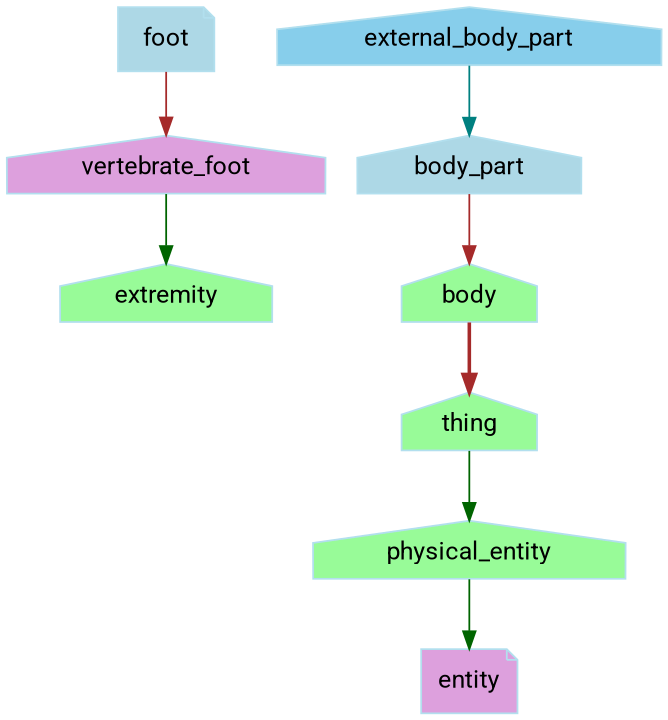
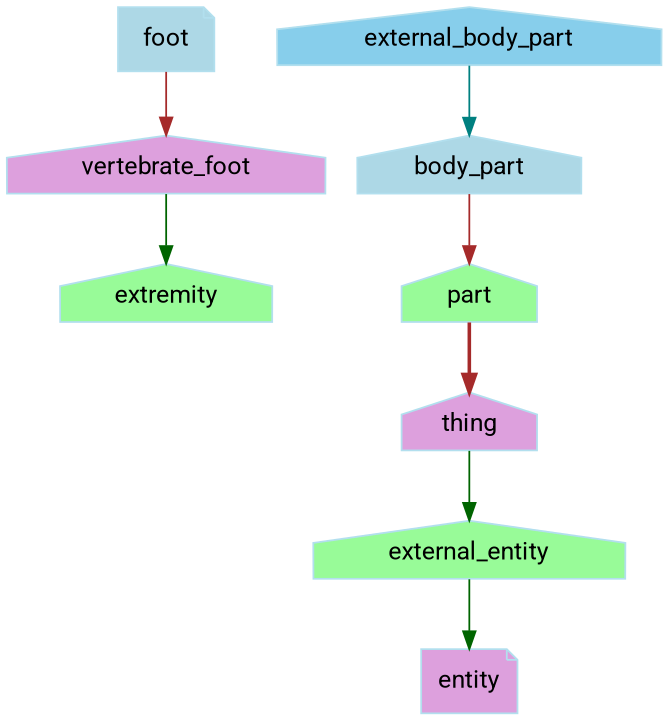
  digraph {
    fontname=Roboto
    node [color=lightblue2 fillcolor=palegreen fontname=Roboto shape=house style=filled]
    edge [color=brown fontname=Roboto style=solid]
    foot [fillcolor=lightblue shape=note]
    vertebrate_foot [fillcolor=plum]
    extremity
    external_body_part [fillcolor=skyblue]
    body_part [fillcolor=lightblue]
-   part [label=body]
-   thing
-   physical_entity
+   part
+   thing [fillcolor=plum]
+   physical_entity [label=external_entity]
    entity [fillcolor=plum shape=note]
    foot -> vertebrate_foot
    vertebrate_foot -> extremity [color=darkgreen]
    external_body_part -> body_part [color=teal]
    body_part -> part
    part -> thing [style=bold]
    thing -> physical_entity [color=darkgreen]
    physical_entity -> entity [color=darkgreen]
  }
